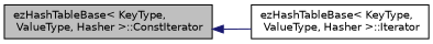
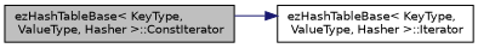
  digraph {
    rankdir=LR
    fontname="DejaVu Sans"
    node [color=black fontname="DejaVu Sans" fontsize=10 shape=record style=filled]
    n1 [fillcolor=grey75 fontcolor=black height=0.2 label="ezHashTableBase\< KeyType,\l ValueType, Hasher \>::ConstIterator" width=0.4]
    n2 [fillcolor=white height=0.2 label="ezHashTableBase\< KeyType,\l ValueType, Hasher \>::Iterator" width=0.4]
-   n1 -> n2 [color=midnightblue dir=back fontname="DejaVu Sans" fontsize=10 labelfontname=Helvetica labelfontsize=10 style=solid]
+   n2 -> n1 [color=midnightblue dir=back fontname="DejaVu Sans" fontsize=10 labelfontname=Helvetica labelfontsize=10 style=solid]
  }
